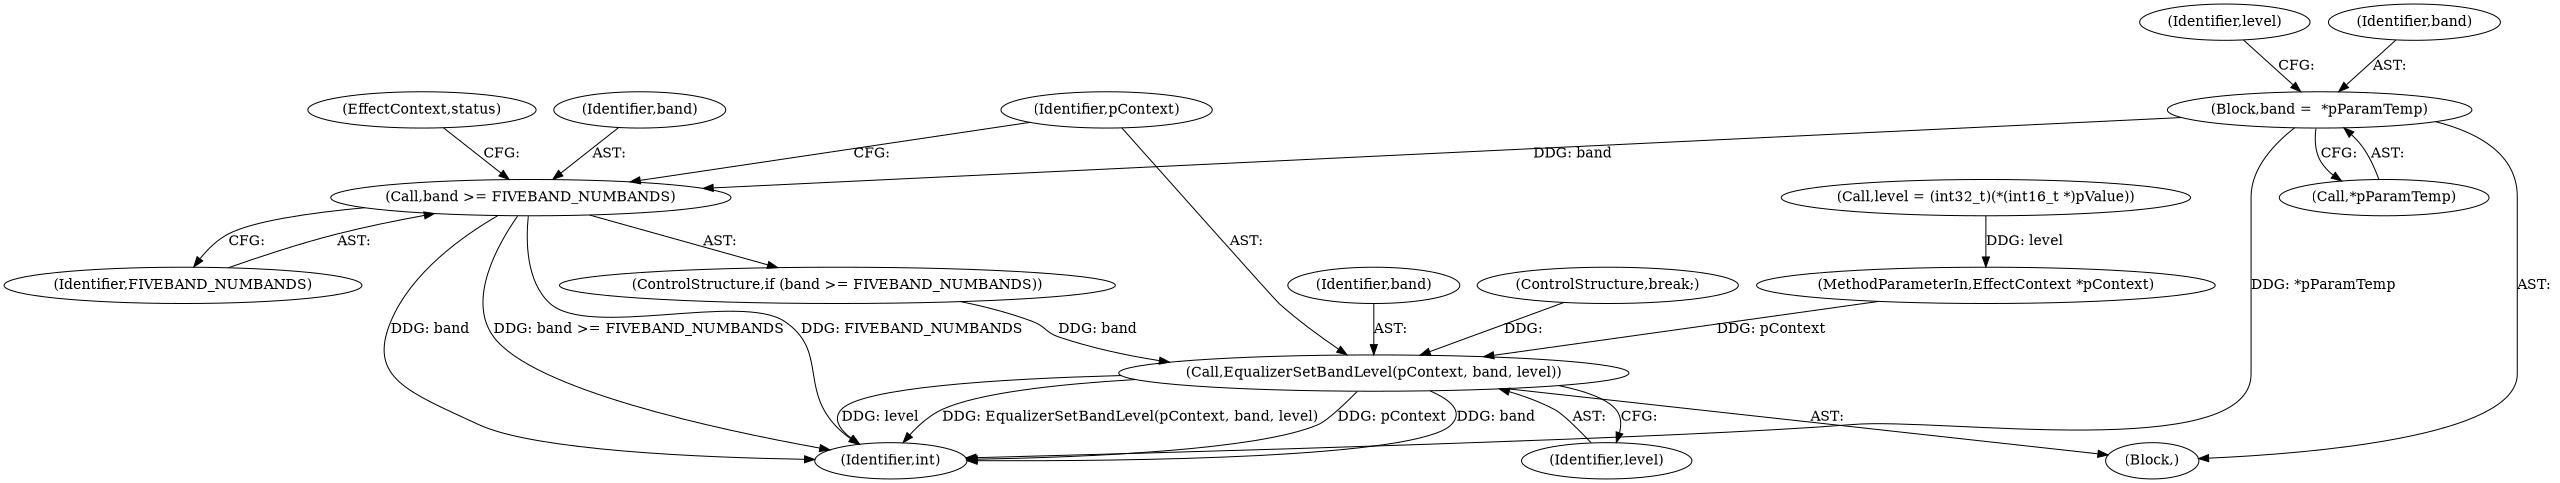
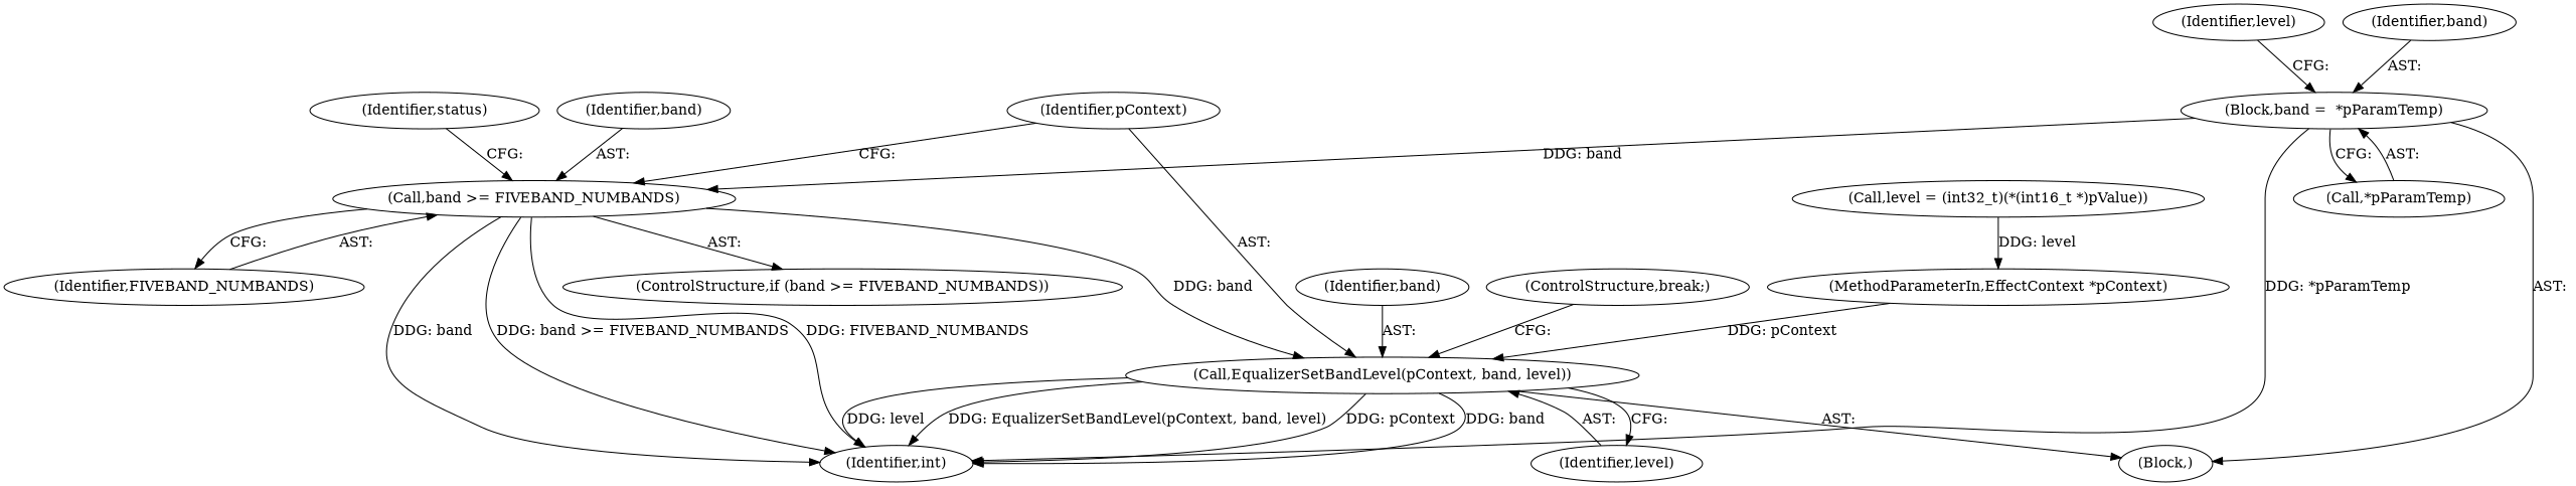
  digraph {
    n1 [label="(Block,band =  *pParamTemp)"]
    n2 [label="(Call,band >= FIVEBAND_NUMBANDS)"]
    n3 [label="(Call,*pParamTemp)"]
    n4 [label="(Block,)"]
    n5 [label="(Identifier,int)"]
    n6 [label="(Call,EqualizerSetBandLevel(pContext, band, level))"]
    n7 [label="(Identifier,FIVEBAND_NUMBANDS)"]
    n8 [label="(ControlStructure,if (band >= FIVEBAND_NUMBANDS))"]
    n9 [label="(Identifier,level)"]
    n10 [label="(Identifier,band)"]
    n11 [label="(Identifier,band)"]
    n12 [label="(Identifier,level)"]
    n13 [label="(Identifier,band)"]
    n14 [label="(ControlStructure,break;)"]
    n15 [label="(MethodParameterIn,EffectContext *pContext)"]
    n16 [label="(Identifier,pContext)"]
    n17 [label="(Call,level = (int32_t)(*(int16_t *)pValue))"]
-   n18 [label="(EffectContext,status)"]
+   n18 [label="(Identifier,status)"]
    n1 -> n2 [label="DDG: band"]
    n1 -> n3 [label="CFG: "]
    n1 -> n4 [label="AST: "]
    n1 -> n5 [label="DDG: *pParamTemp"]
    n2 -> n5 [label="DDG: band"]
    n2 -> n5 [label="DDG: band >= FIVEBAND_NUMBANDS"]
    n2 -> n5 [label="DDG: FIVEBAND_NUMBANDS"]
-   n8 -> n6 [label="DDG: band"]
+   n2 -> n6 [label="DDG: band"]
    n2 -> n7 [label="CFG: "]
    n2 -> n8 [label="AST: "]
    n3 -> n1 [label="AST: "]
    n6 -> n4 [label="AST: "]
    n6 -> n5 [label="DDG: level"]
    n6 -> n5 [label="DDG: EqualizerSetBandLevel(pContext, band, level)"]
    n6 -> n5 [label="DDG: pContext"]
    n6 -> n5 [label="DDG: band"]
    n6 -> n9 [label="CFG: "]
    n7 -> n2 [label="AST: "]
    n9 -> n6 [label="AST: "]
    n10 -> n2 [label="AST: "]
    n11 -> n6 [label="AST: "]
    n12 -> n1 [label="CFG: "]
    n13 -> n1 [label="AST: "]
-   n14 -> n6 [label="DDG: "]
+   n14 -> n6 [label="CFG: "]
    n15 -> n6 [label="DDG: pContext"]
    n16 -> n2 [label="CFG: "]
    n16 -> n6 [label="AST: "]
    n17 -> n15 [label="DDG: level"]
    n18 -> n2 [label="CFG: "]
  }
